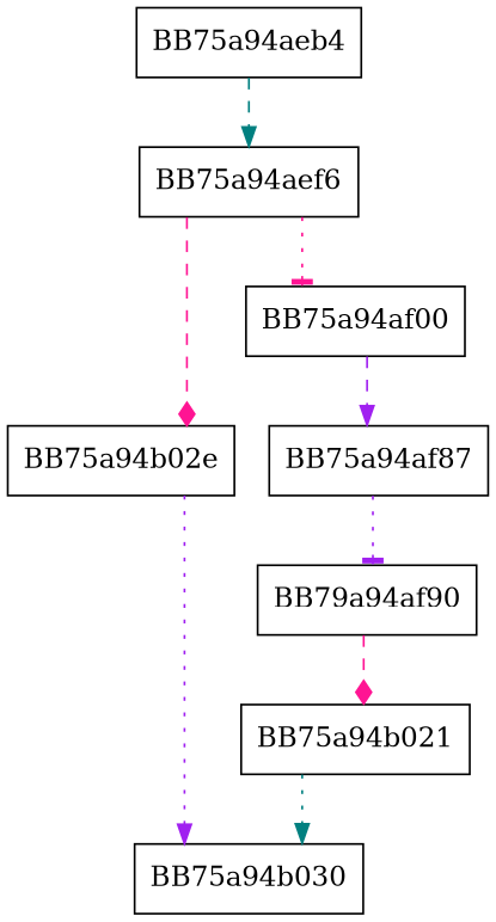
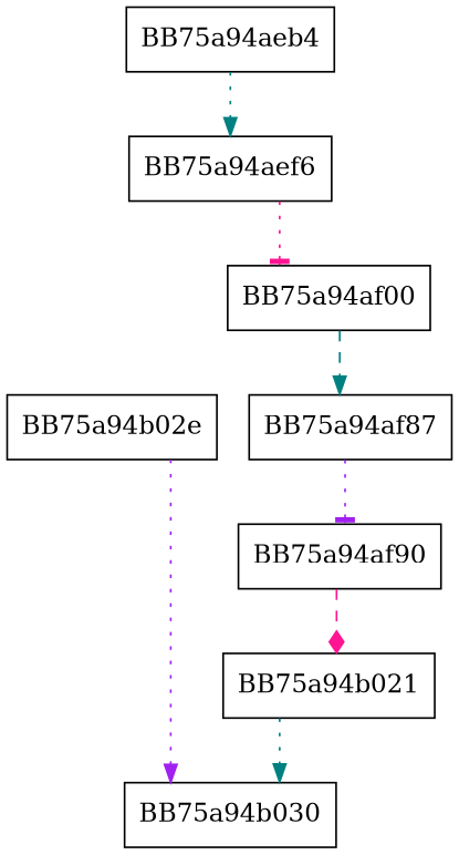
  digraph {
    splines=ortho
    node [shape=box]
    edge [arrowhead=normal color=teal style=dashed]
    BB75a94aeb4
    BB75a94aef6
    BB75a94b02e
    BB75a94b030
    BB75a94af00
    n6 [label=BB75a94af87]
-   BB75a94af90 [label=BB79a94af90]
+   BB75a94af90
    BB75a94b021
-   BB75a94aeb4 -> BB75a94aef6
-   BB75a94aef6 -> BB75a94b02e [arrowhead=diamond color=deeppink]
+   BB75a94aeb4 -> BB75a94aef6 [style=dotted]
    BB75a94aef6 -> BB75a94af00 [arrowhead=tee color=deeppink style=dotted]
    BB75a94b02e -> BB75a94b030 [color=purple style=dotted]
-   BB75a94af00 -> n6 [color=purple]
+   BB75a94af00 -> n6
    n6 -> BB75a94af90 [arrowhead=tee color=purple style=dotted]
    BB75a94af90 -> BB75a94b021 [arrowhead=diamond color=deeppink]
    BB75a94b021 -> BB75a94b030 [style=dotted]
  }
